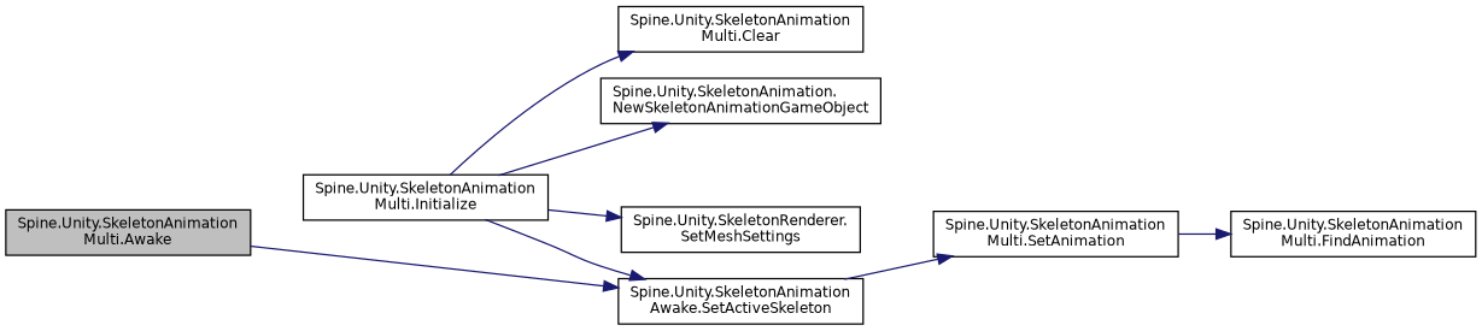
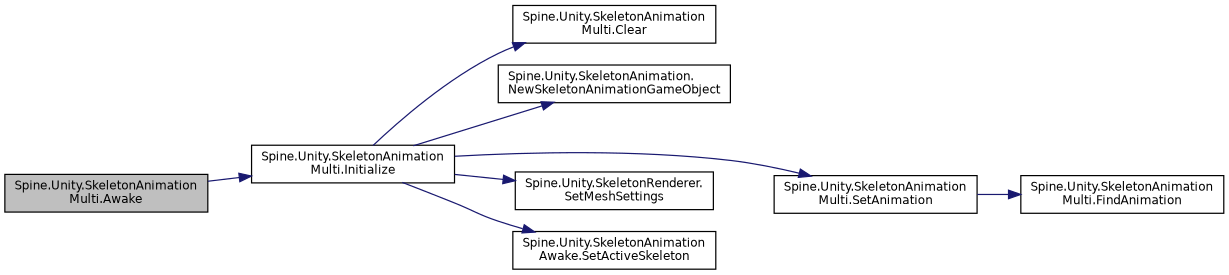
  digraph {
    rankdir=LR
    node [color=black fillcolor=white fontname=Helvetica fontsize=10 shape=record style=filled]
    edge [color=midnightblue fontname=Helvetica fontsize=10 labelfontname=Helvetica labelfontsize=10 style=solid]
    n1 [fillcolor=grey75 fontcolor=black height=0.2 label="Spine.Unity.SkeletonAnimation\lMulti.Awake" width=0.4]
    n2 [height=0.2 label="Spine.Unity.SkeletonAnimation\lMulti.Initialize" width=0.4]
    n3 [height=0.2 label="Spine.Unity.SkeletonAnimation\lMulti.Clear" width=0.4]
    n4 [height=0.2 label="Spine.Unity.SkeletonAnimation.\lNewSkeletonAnimationGameObject" width=0.4]
    n5 [height=0.2 label="Spine.Unity.SkeletonAnimation\lAwake.SetActiveSkeleton" width=0.4]
    n6 [height=0.2 label="Spine.Unity.SkeletonAnimation\lMulti.SetAnimation" width=0.4]
    n7 [height=0.2 label="Spine.Unity.SkeletonRenderer.\lSetMeshSettings" width=0.4]
    n8 [height=0.2 label="Spine.Unity.SkeletonAnimation\lMulti.FindAnimation" width=0.4]
-   n1 -> n5
+   n1 -> n2
    n2 -> n3
    n2 -> n4
    n2 -> n5
-   n5 -> n6
+   n2 -> n6
    n2 -> n7
    n6 -> n8
  }
